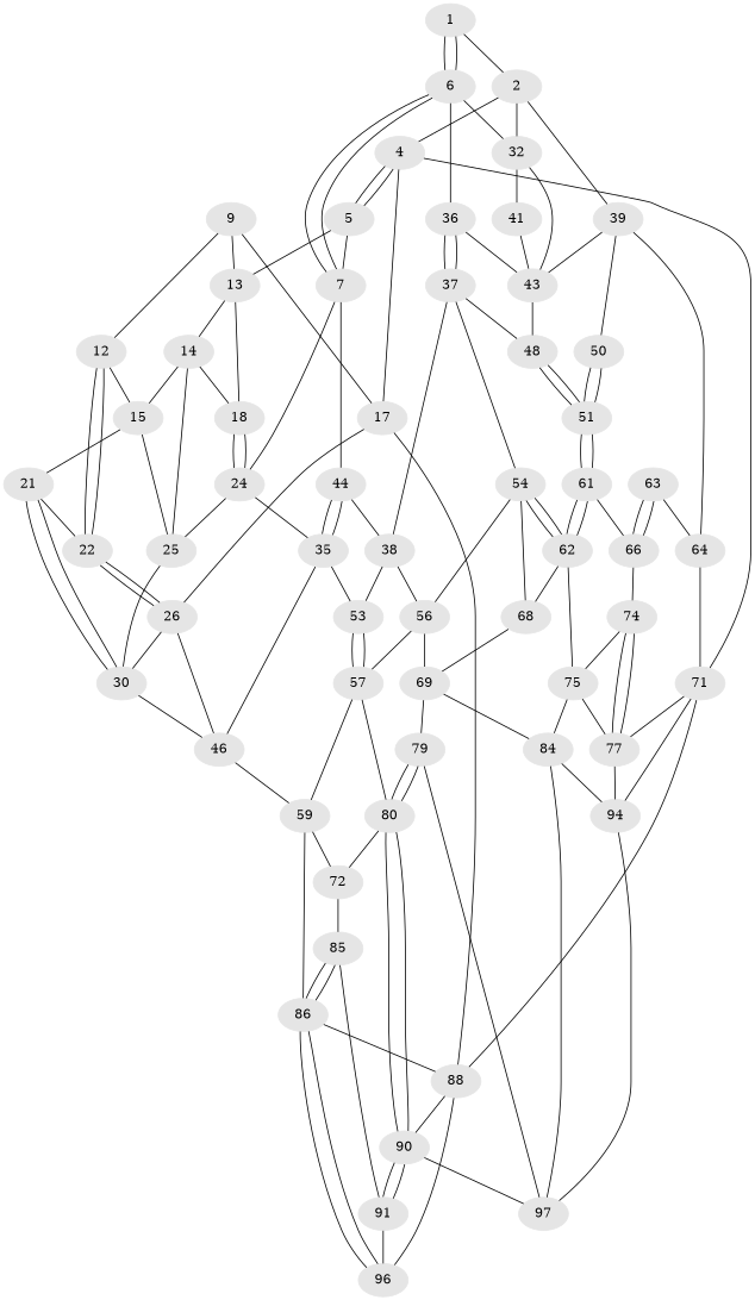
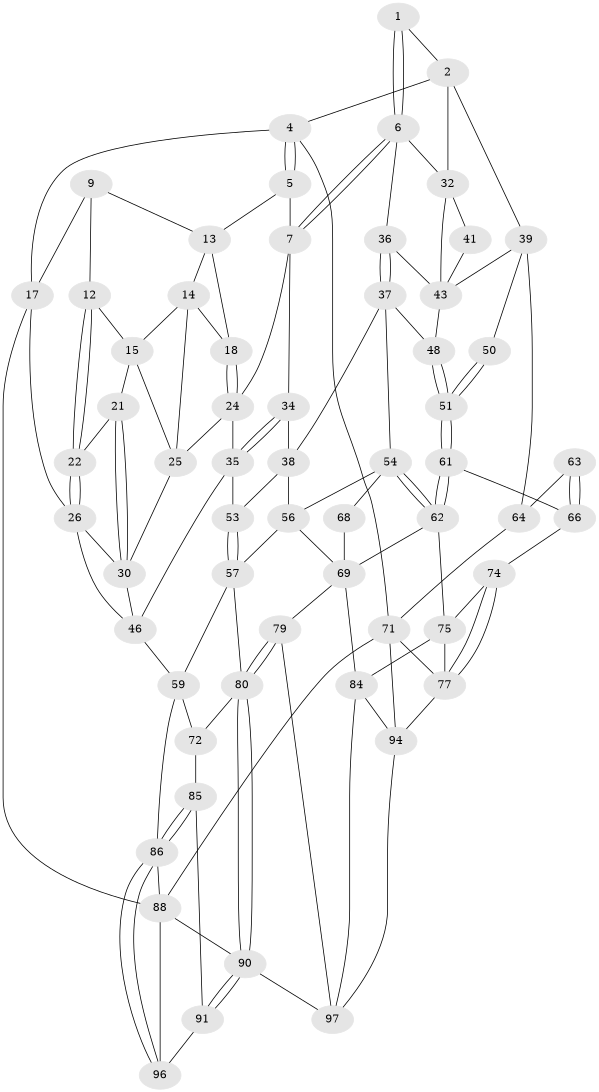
  graph {
    node [color=gray90 style=filled]
    2 [super="+3"]
    1
    6 [super="+33"]
    4
    32 [super="+42"]
    39 [super="+40"]
    7 [super="+23"]
    36
    5 [super="+8"]
    17
    71 [super="+72"]
    41
    43 [super="+44"]
    50
    64 [super="+65"]
    13 [super="+16"]
    26 [super="+27"]
    88 [super="+101"]
    77 [super="+93"]
    94 [super="+102"]
    24 [super="+28"]
-   34 [label=44]
+   34
    14 [super="+19"]
    18
    37 [super="+49"]
    25 [super="+29"]
    35 [super="+45"]
    38 [super="+52"]
    9 [super="+10"]
    n30 [label=12 super="+12"]
    15 [super="+20"]
    22
    21
    30 [super="+31"]
    46 [super="+47"]
    90 [super="+100"]
    96 [super="+98"]
    53
    59 [super="+60"]
    48
    56 [super="+67"]
    57 [super="+58"]
    54 [super="+55"]
    51
    62 [super="+70"]
    68
    69 [super="+78"]
    n48 [label=72 super="+83"]
    86 [super="+87"]
    61
    66 [super="+73"]
    80 [super="+81"]
    75 [super="+76"]
    79
    84 [super="+95"]
    85 [super="+89"]
    74
    63
    97 [super="+99"]
    91 [super="+92"]
    2 -- 4
    2 -- 32
    2 -- 39
    1 -- 2
    1 -- 6
    1 -- 6
    6 -- 32
    6 -- 7
    6 -- 7
    6 -- 36
    4 -- 5
    4 -- 5
    4 -- 17
    4 -- 71
    32 -- 41
    32 -- 43
    39 -- 43
    39 -- 50
    39 -- 64
    7 -- 24
    7 -- 34
    36 -- 43
    36 -- 37
    36 -- 37
    5 -- 7
    5 -- 13
    17 -- 26
    17 -- 88
    71 -- 88
    71 -- 77
    71 -- 94
    41 -- 43
    43 -- 48
    50 -- 51
    50 -- 51
    64 -- 71
    13 -- 14
    13 -- 18
    26 -- 30
    26 -- 46
    88 -- 90
    88 -- 96
    77 -- 94
    94 -- 97
    24 -- 25
    24 -- 35
    34 -- 35
    34 -- 35
    34 -- 38
    14 -- 18
    14 -- 25
    14 -- 15
    18 -- 24
    18 -- 24
    37 -- 38
    37 -- 48
    37 -- 54
    25 -- 30
    35 -- 46
    35 -- 53
    38 -- 53
    38 -- 56
    9 -- 17
    9 -- 13
    9 -- n30
    n30 -- 15
    n30 -- 22
    n30 -- 22
    15 -- 25
    15 -- 21
    22 -- 26
    22 -- 26
    21 -- 22
    21 -- 30
    21 -- 30
    30 -- 46
    46 -- 59
    90 -- 97
    90 -- 91
    90 -- 91
    53 -- 57
    53 -- 57
    59 -- n48
    59 -- 86
    48 -- 51
    48 -- 51
    56 -- 57
    56 -- 69
    57 -- 59
    57 -- 80
    54 -- 56
    54 -- 62
    54 -- 62
    54 -- 68
    51 -- 61
    51 -- 61
-   62 -- 68
+   62 -- 69
    62 -- 75
    68 -- 69
    69 -- 79
    69 -- 84
    n48 -- 85 [weight=2]
    86 -- 88
    86 -- 96
    86 -- 96
    61 -- 62
    61 -- 62
    61 -- 66
    66 -- 74
    80 -- 90
    80 -- 90
    80 -- n48
    75 -- 77
    75 -- 84
    79 -- 80
    79 -- 80
    79 -- 97
    84 -- 94
    84 -- 97
    85 -- 86
    85 -- 86
    85 -- 91
    74 -- 77
    74 -- 77
    74 -- 75
    63 -- 64
    63 -- 66
    63 -- 66
    91 -- 96 [weight=2]
  }
